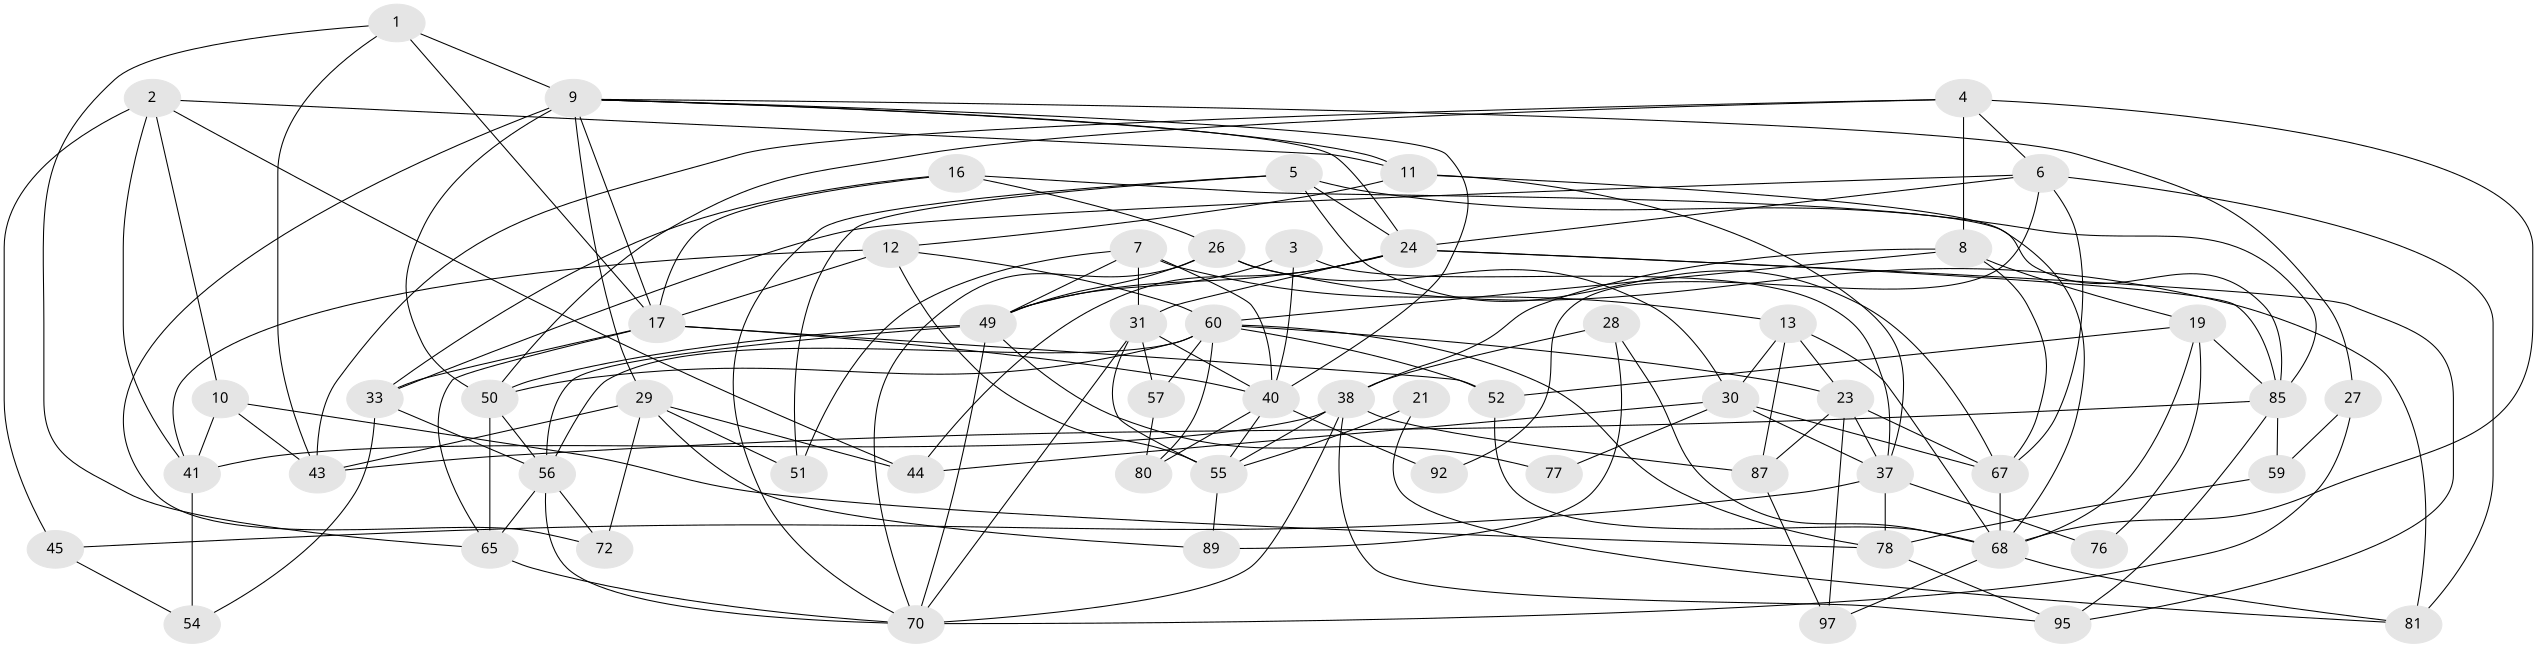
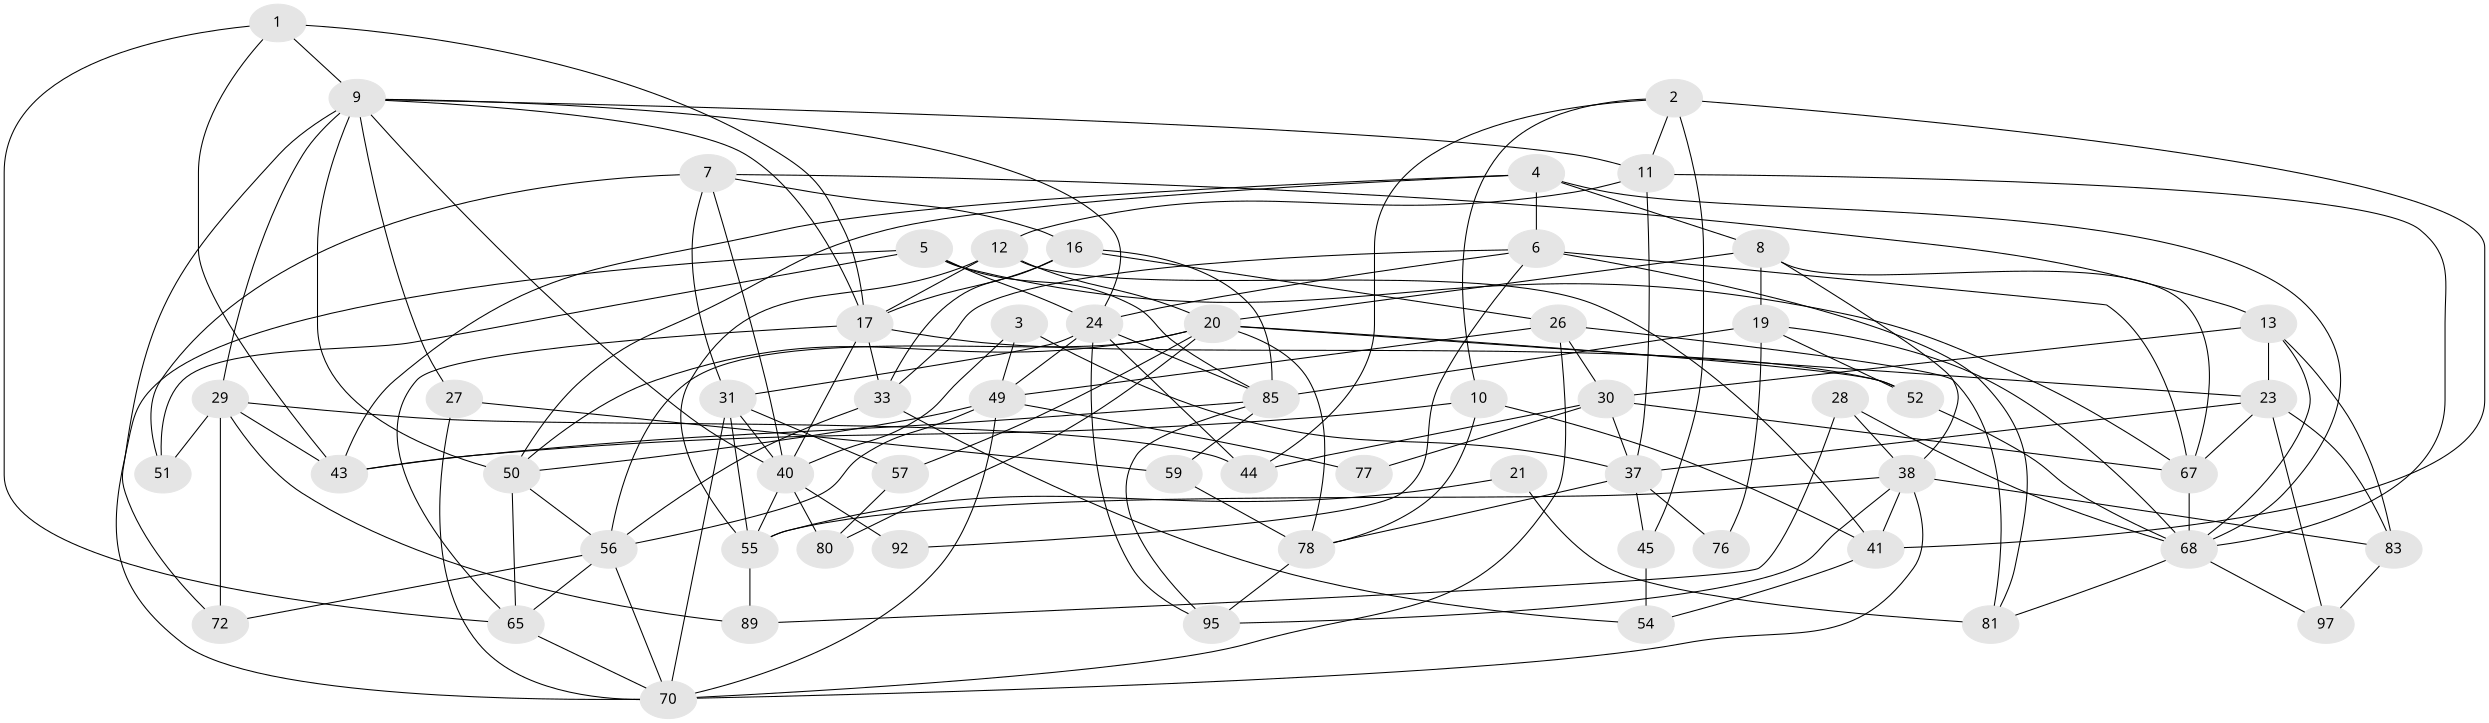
  graph {
    fontname="Noto Sans"
    node [color=gray90 fontname="Noto Sans" style=filled]
    edge [fontname="Noto Sans"]
    1 [super="+15"]
    9 [super="+34"]
    17 [super="+90"]
    43 [super="+71"]
    n5 [label=65 super="+74"]
    11 [super="+93"]
    40 [super="+66"]
    50
    24 [super="+48"]
    27
    29 [super="+32"]
    72
    33 [super="+39"]
    52 [super="+65"]
    70 [super="+83"]
    2 [super="+18"]
    10
    41 [super="+86"]
    44
    45 [super="+53"]
    78 [super="+88"]
    37 [super="+96"]
    68 [super="+94"]
    12
    54
    76
    3
    49 [super="+64"]
    92
    55
    80
    56 [super="+62"]
    77
    4 [super="+25"]
    6 [super="+60"]
    8 [super="+61"]
    67 [super="+85"]
    81 [super="+82"]
    19 [super="+46"]
-   20 [super="+22" label=60]
+   20 [super="+22"]
    38 [super="+84"]
    97
    5 [super="+36"]
    n44 [label=85 super="+63"]
    51
    31 [super="+42"]
    95
    59
    7 [super="+75"]
    13 [super="+14"]
    23 [super="+79"]
    30 [super="+73"]
-   87
+   87 [label=83]
    57
    89 [super="+91"]
    16
    26 [super="+58"]
    21
    28
    1 -- 9
    1 -- 17
    1 -- 43
    1 -- n5
    9 -- 17
    9 -- 11
    9 -- 40
    9 -- 50
    9 -- 24
    9 -- 27
    9 -- 29
    9 -- 72
    17 -- n5
    17 -- 40
    17 -- 33
    17 -- 52
    n5 -- 70
    11 -- 37
    11 -- 68
    11 -- 12
    40 -- 92
    40 -- 55
    40 -- 80
    50 -- n5
    50 -- 56
    24 -- 44
    24 -- 49
    24 -- n44
    24 -- 31
    24 -- 95
    27 -- 70
    27 -- 59
    29 -- 43
    29 -- 72
    29 -- 44
    29 -- 51
    29 -- 89
    33 -- 54
    33 -- 56
    52 -- 68
    2 -- 11
    2 -- 10
    2 -- 41
    2 -- 44
    2 -- 45 [weight=2]
    10 -- 43
    10 -- 41
    10 -- 78
    41 -- 54
    45 -- 54
    78 -- 95
    37 -- 45
    37 -- 78
    37 -- 76
    68 -- 81
    68 -- 97
    12 -- 17
    12 -- 41
    12 -- 55
    12 -- 20
    3 -- 40
    3 -- 37
    3 -- 49
    49 -- 50
    49 -- 70
    49 -- 56
    49 -- 77
    55 -- 89
    56 -- n5
    56 -- 72
    56 -- 70
    4 -- 43
    4 -- 50
    4 -- 68
    4 -- 6
    4 -- 8
    6 -- 24
    6 -- 33
    6 -- 92
    6 -- 67
    6 -- 81
    8 -- 67
    8 -- 19 [weight=2]
    8 -- 20 [weight=2]
    8 -- 38
    67 -- 68
    19 -- 52
    19 -- 68
    19 -- 76
    19 -- n44
    20 -- 50
    20 -- 52
    20 -- 78
    20 -- 80
    20 -- 56
    20 -- 23
    20 -- 57
    38 -- 70
    38 -- 41
    38 -- 55
    38 -- 95
    38 -- 87
    5 -- 24
    5 -- 70
    5 -- 67
    5 -- n44
    5 -- 51
    n44 -- 43
    n44 -- 95
    n44 -- 59
    31 -- 40
    31 -- 70
    31 -- 55
    31 -- 57
    59 -- 78
    7 -- 40
-   7 -- 49
+   7 -- 16
    7 -- 51
    7 -- 31
    7 -- 13
    13 -- 68
    13 -- 23
    13 -- 30
    13 -- 87
    23 -- 37
    23 -- 67
    23 -- 97
    23 -- 87
    30 -- 44
    30 -- 37
    30 -- 77
    30 -- 67
    87 -- 97
    57 -- 80
    16 -- 17
    16 -- 33
    16 -- n44
    16 -- 26
    26 -- 70
    26 -- 49
    26 -- 81 [weight=2]
    26 -- 30
    21 -- 55
    21 -- 81
    28 -- 68
    28 -- 38
    28 -- 89
  }
